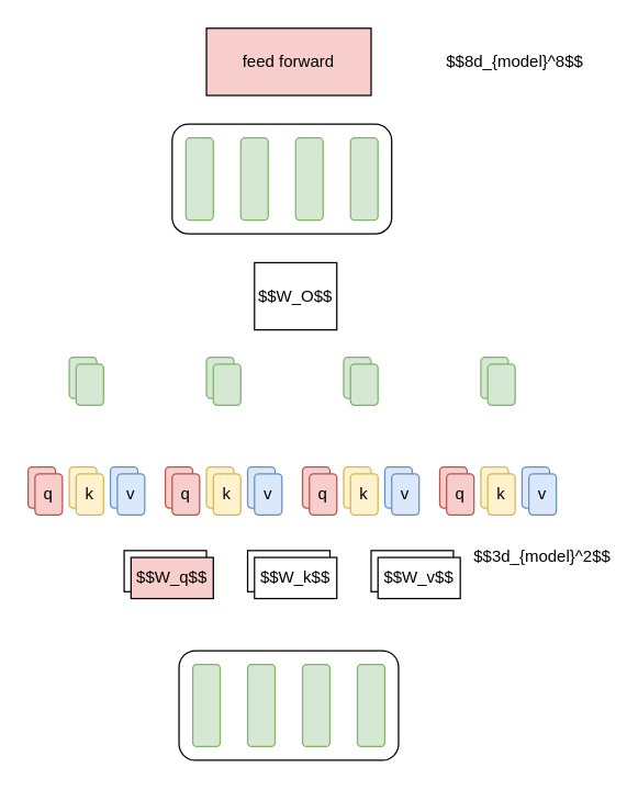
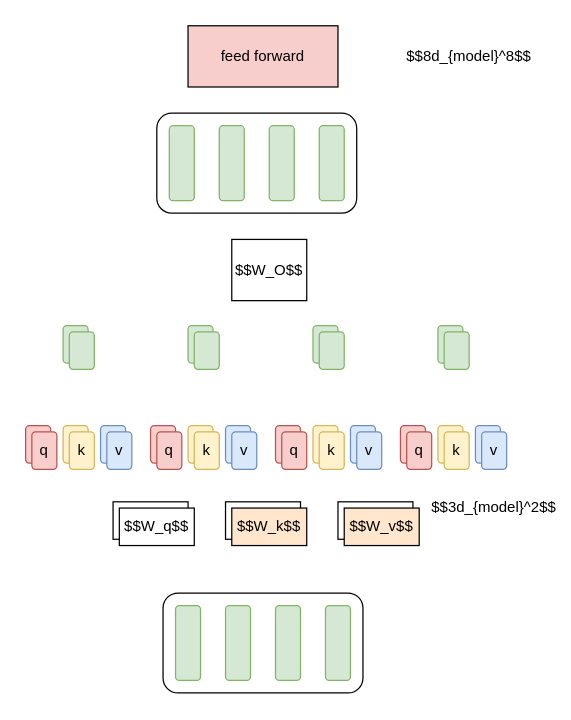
  <mxCell id="0" />
  <mxCell id="1" parent="0" />
  <mxCell id="2" value="" style="rounded=1;whiteSpace=wrap;html=1;" vertex="1" parent="1"><mxGeometry x="130" y="474" width="160" height="80" as="geometry" /></mxCell>
  <mxCell id="3" value="Wv" style="rounded=0;whiteSpace=wrap;html=1;" parent="1" vertex="1"><mxGeometry x="270" y="401" width="60" height="30" as="geometry" /></mxCell>
  <mxCell id="4" value="$$W_O$$" style="rounded=0;whiteSpace=wrap;html=1;" parent="1" vertex="1"><mxGeometry x="185" y="191" width="60" height="49" as="geometry" /></mxCell>
  <mxCell id="5" value="feed forward" style="rounded=0;whiteSpace=wrap;html=1;fillColor=#f8cecc;" parent="1" vertex="1"><mxGeometry x="150" y="20" width="120" height="49" as="geometry" /></mxCell>
  <mxCell id="6" value="" style="rounded=1;whiteSpace=wrap;html=1;fillColor=#d5e8d4;strokeColor=#82b366;" vertex="1" parent="1"><mxGeometry x="140" y="484" width="20" height="60" as="geometry" /></mxCell>
  <mxCell id="7" value="" style="rounded=1;whiteSpace=wrap;html=1;fillColor=#d5e8d4;strokeColor=#82b366;" vertex="1" parent="1"><mxGeometry x="180" y="484" width="20" height="60" as="geometry" /></mxCell>
  <mxCell id="8" value="" style="rounded=1;whiteSpace=wrap;html=1;fillColor=#d5e8d4;strokeColor=#82b366;" vertex="1" parent="1"><mxGeometry x="220" y="484" width="20" height="60" as="geometry" /></mxCell>
  <mxCell id="9" value="" style="rounded=1;whiteSpace=wrap;html=1;fillColor=#d5e8d4;strokeColor=#82b366;" vertex="1" parent="1"><mxGeometry x="260" y="484" width="20" height="60" as="geometry" /></mxCell>
  <mxCell id="10" value="Wk" style="rounded=0;whiteSpace=wrap;html=1;" vertex="1" parent="1"><mxGeometry x="180" y="401" width="60" height="30" as="geometry" /></mxCell>
  <mxCell id="11" value="Wq" style="rounded=0;whiteSpace=wrap;html=1;" vertex="1" parent="1"><mxGeometry x="90" y="401" width="60" height="30" as="geometry" /></mxCell>
  <mxCell id="12" value="q" style="rounded=1;whiteSpace=wrap;html=1;fillColor=#f8cecc;strokeColor=#b85450;" vertex="1" parent="1"><mxGeometry x="120" y="340" width="20" height="30" as="geometry" /></mxCell>
  <mxCell id="13" value="k" style="rounded=1;whiteSpace=wrap;html=1;fillColor=#fff2cc;strokeColor=#d6b656;" vertex="1" parent="1"><mxGeometry x="150" y="340" width="20" height="30" as="geometry" /></mxCell>
  <mxCell id="14" value="v" style="rounded=1;whiteSpace=wrap;html=1;fillColor=#dae8fc;strokeColor=#6c8ebf;" vertex="1" parent="1"><mxGeometry x="180" y="340" width="20" height="30" as="geometry" /></mxCell>
  <mxCell id="15" value="q" style="rounded=1;whiteSpace=wrap;html=1;fillColor=#f8cecc;strokeColor=#b85450;" vertex="1" parent="1"><mxGeometry x="20" y="340" width="20" height="30" as="geometry" /></mxCell>
  <mxCell id="16" value="k" style="rounded=1;whiteSpace=wrap;html=1;fillColor=#fff2cc;strokeColor=#d6b656;" vertex="1" parent="1"><mxGeometry x="50" y="340" width="20" height="30" as="geometry" /></mxCell>
  <mxCell id="17" value="v" style="rounded=1;whiteSpace=wrap;html=1;fillColor=#dae8fc;strokeColor=#6c8ebf;" vertex="1" parent="1"><mxGeometry x="80" y="340" width="20" height="30" as="geometry" /></mxCell>
  <mxCell id="18" value="q" style="rounded=1;whiteSpace=wrap;html=1;fillColor=#f8cecc;strokeColor=#b85450;" vertex="1" parent="1"><mxGeometry x="220" y="340" width="20" height="30" as="geometry" /></mxCell>
  <mxCell id="19" value="k" style="rounded=1;whiteSpace=wrap;html=1;fillColor=#fff2cc;strokeColor=#d6b656;" vertex="1" parent="1"><mxGeometry x="250" y="340" width="20" height="30" as="geometry" /></mxCell>
  <mxCell id="20" value="v" style="rounded=1;whiteSpace=wrap;html=1;fillColor=#dae8fc;strokeColor=#6c8ebf;" vertex="1" parent="1"><mxGeometry x="280" y="340" width="20" height="30" as="geometry" /></mxCell>
  <mxCell id="21" value="q" style="rounded=1;whiteSpace=wrap;html=1;fillColor=#f8cecc;strokeColor=#b85450;" vertex="1" parent="1"><mxGeometry x="320" y="340" width="20" height="30" as="geometry" /></mxCell>
  <mxCell id="22" value="k" style="rounded=1;whiteSpace=wrap;html=1;fillColor=#fff2cc;strokeColor=#d6b656;" vertex="1" parent="1"><mxGeometry x="350" y="340" width="20" height="30" as="geometry" /></mxCell>
  <mxCell id="23" value="v" style="rounded=1;whiteSpace=wrap;html=1;fillColor=#dae8fc;strokeColor=#6c8ebf;" vertex="1" parent="1"><mxGeometry x="380" y="340" width="20" height="30" as="geometry" /></mxCell>
  <mxCell id="24" value="" style="rounded=1;whiteSpace=wrap;html=1;fillColor=#d5e8d4;strokeColor=#82b366;" vertex="1" parent="1"><mxGeometry x="150" y="260" width="20" height="30" as="geometry" /></mxCell>
  <mxCell id="25" value="" style="rounded=1;whiteSpace=wrap;html=1;fillColor=#d5e8d4;strokeColor=#82b366;" vertex="1" parent="1"><mxGeometry x="50" y="260" width="20" height="30" as="geometry" /></mxCell>
  <mxCell id="26" value="" style="rounded=1;whiteSpace=wrap;html=1;fillColor=#d5e8d4;strokeColor=#82b366;" vertex="1" parent="1"><mxGeometry x="250" y="260" width="20" height="30" as="geometry" /></mxCell>
  <mxCell id="27" value="" style="rounded=1;whiteSpace=wrap;html=1;fillColor=#d5e8d4;strokeColor=#82b366;" vertex="1" parent="1"><mxGeometry x="350" y="260" width="20" height="30" as="geometry" /></mxCell>
- <mxCell id="28" value="$$W_v$$" style="rounded=0;whiteSpace=wrap;html=1;" vertex="1" parent="1"><mxGeometry x="275" y="406" width="60" height="30" as="geometry" /></mxCell>
- <mxCell id="29" value="$$W_k$$" style="rounded=0;whiteSpace=wrap;html=1;" vertex="1" parent="1"><mxGeometry x="185" y="406" width="60" height="30" as="geometry" /></mxCell>
- <mxCell id="30" value="$$W_q$$" style="rounded=0;whiteSpace=wrap;html=1;fillColor=#f8cecc;" vertex="1" parent="1"><mxGeometry x="95" y="406" width="60" height="30" as="geometry" /></mxCell>
+ <mxCell id="28" value="$$W_v$$" style="rounded=0;whiteSpace=wrap;html=1;fillColor=#ffe6cc;" vertex="1" parent="1"><mxGeometry x="275" y="406" width="60" height="30" as="geometry" /></mxCell>
+ <mxCell id="29" value="$$W_k$$" style="rounded=0;whiteSpace=wrap;html=1;fillColor=#ffe6cc;" vertex="1" parent="1"><mxGeometry x="185" y="406" width="60" height="30" as="geometry" /></mxCell>
+ <mxCell id="30" value="$$W_q$$" style="rounded=0;whiteSpace=wrap;html=1;" vertex="1" parent="1"><mxGeometry x="95" y="406" width="60" height="30" as="geometry" /></mxCell>
  <mxCell id="31" value="q" style="rounded=1;whiteSpace=wrap;html=1;fillColor=#f8cecc;strokeColor=#b85450;" vertex="1" parent="1"><mxGeometry x="125" y="345" width="20" height="30" as="geometry" /></mxCell>
  <mxCell id="32" value="k" style="rounded=1;whiteSpace=wrap;html=1;fillColor=#fff2cc;strokeColor=#d6b656;" vertex="1" parent="1"><mxGeometry x="155" y="345" width="20" height="30" as="geometry" /></mxCell>
  <mxCell id="33" value="v" style="rounded=1;whiteSpace=wrap;html=1;fillColor=#dae8fc;strokeColor=#6c8ebf;" vertex="1" parent="1"><mxGeometry x="185" y="345" width="20" height="30" as="geometry" /></mxCell>
  <mxCell id="34" value="q" style="rounded=1;whiteSpace=wrap;html=1;fillColor=#f8cecc;strokeColor=#b85450;" vertex="1" parent="1"><mxGeometry x="25" y="345" width="20" height="30" as="geometry" /></mxCell>
  <mxCell id="35" value="k" style="rounded=1;whiteSpace=wrap;html=1;fillColor=#fff2cc;strokeColor=#d6b656;" vertex="1" parent="1"><mxGeometry x="55" y="345" width="20" height="30" as="geometry" /></mxCell>
  <mxCell id="36" value="v" style="rounded=1;whiteSpace=wrap;html=1;fillColor=#dae8fc;strokeColor=#6c8ebf;" vertex="1" parent="1"><mxGeometry x="85" y="345" width="20" height="30" as="geometry" /></mxCell>
  <mxCell id="37" value="q" style="rounded=1;whiteSpace=wrap;html=1;fillColor=#f8cecc;strokeColor=#b85450;" vertex="1" parent="1"><mxGeometry x="225" y="345" width="20" height="30" as="geometry" /></mxCell>
  <mxCell id="38" value="k" style="rounded=1;whiteSpace=wrap;html=1;fillColor=#fff2cc;strokeColor=#d6b656;" vertex="1" parent="1"><mxGeometry x="255" y="345" width="20" height="30" as="geometry" /></mxCell>
  <mxCell id="39" value="v" style="rounded=1;whiteSpace=wrap;html=1;fillColor=#dae8fc;strokeColor=#6c8ebf;" vertex="1" parent="1"><mxGeometry x="285" y="345" width="20" height="30" as="geometry" /></mxCell>
  <mxCell id="40" value="q" style="rounded=1;whiteSpace=wrap;html=1;fillColor=#f8cecc;strokeColor=#b85450;" vertex="1" parent="1"><mxGeometry x="325" y="345" width="20" height="30" as="geometry" /></mxCell>
  <mxCell id="41" value="k" style="rounded=1;whiteSpace=wrap;html=1;fillColor=#fff2cc;strokeColor=#d6b656;" vertex="1" parent="1"><mxGeometry x="355" y="345" width="20" height="30" as="geometry" /></mxCell>
  <mxCell id="42" value="v" style="rounded=1;whiteSpace=wrap;html=1;fillColor=#dae8fc;strokeColor=#6c8ebf;" vertex="1" parent="1"><mxGeometry x="385" y="345" width="20" height="30" as="geometry" /></mxCell>
  <mxCell id="43" value="" style="rounded=1;whiteSpace=wrap;html=1;fillColor=#d5e8d4;strokeColor=#82b366;" vertex="1" parent="1"><mxGeometry x="155" y="265" width="20" height="30" as="geometry" /></mxCell>
  <mxCell id="44" value="" style="rounded=1;whiteSpace=wrap;html=1;fillColor=#d5e8d4;strokeColor=#82b366;" vertex="1" parent="1"><mxGeometry x="55" y="265" width="20" height="30" as="geometry" /></mxCell>
  <mxCell id="45" value="" style="rounded=1;whiteSpace=wrap;html=1;fillColor=#d5e8d4;strokeColor=#82b366;" vertex="1" parent="1"><mxGeometry x="255" y="265" width="20" height="30" as="geometry" /></mxCell>
  <mxCell id="46" value="" style="rounded=1;whiteSpace=wrap;html=1;fillColor=#d5e8d4;strokeColor=#82b366;" vertex="1" parent="1"><mxGeometry x="355" y="265" width="20" height="30" as="geometry" /></mxCell>
  <mxCell id="47" value="" style="rounded=1;whiteSpace=wrap;html=1;" vertex="1" parent="1"><mxGeometry x="125" y="90" width="160" height="80" as="geometry" /></mxCell>
  <mxCell id="48" value="" style="rounded=1;whiteSpace=wrap;html=1;fillColor=#d5e8d4;strokeColor=#82b366;" vertex="1" parent="1"><mxGeometry x="135" y="100" width="20" height="60" as="geometry" /></mxCell>
  <mxCell id="49" value="" style="rounded=1;whiteSpace=wrap;html=1;fillColor=#d5e8d4;strokeColor=#82b366;" vertex="1" parent="1"><mxGeometry x="175" y="100" width="20" height="60" as="geometry" /></mxCell>
  <mxCell id="50" value="" style="rounded=1;whiteSpace=wrap;html=1;fillColor=#d5e8d4;strokeColor=#82b366;" vertex="1" parent="1"><mxGeometry x="215" y="100" width="20" height="60" as="geometry" /></mxCell>
  <mxCell id="51" value="" style="rounded=1;whiteSpace=wrap;html=1;fillColor=#d5e8d4;strokeColor=#82b366;" vertex="1" parent="1"><mxGeometry x="255" y="100" width="20" height="60" as="geometry" /></mxCell>
  <mxCell id="52" value="$$3d_{model}^2$$" style="text;html=1;align=center;verticalAlign=middle;whiteSpace=wrap;rounded=0;" vertex="1" parent="1"><mxGeometry x="355" y="391" width="80" height="30" as="geometry" /></mxCell>
  <mxCell id="53" value="$$8d_{model}^8$$" style="text;html=1;align=center;verticalAlign=middle;whiteSpace=wrap;rounded=0;" vertex="1" parent="1"><mxGeometry x="335" y="29.5" width="80" height="30" as="geometry" /></mxCell>
